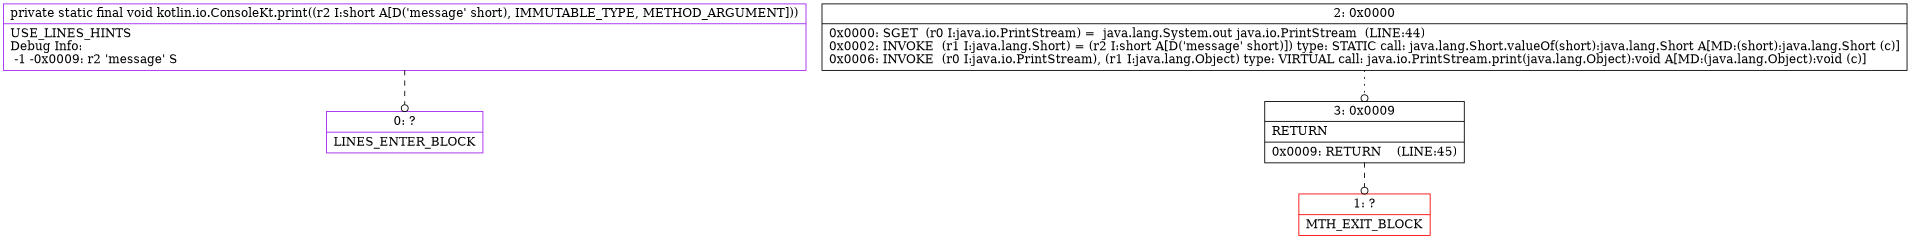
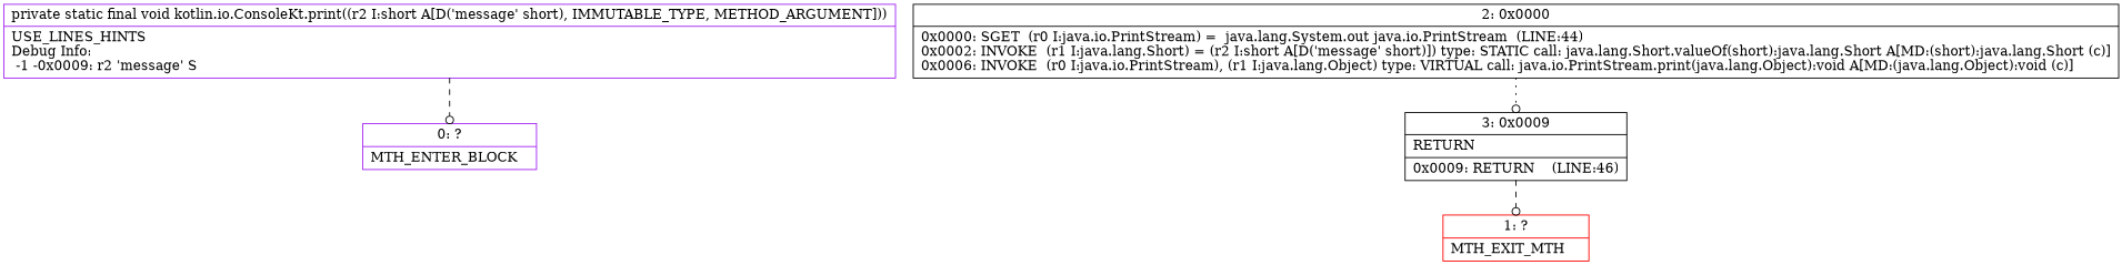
  digraph {
    node [color=purple shape=record]
    edge [arrowhead=odot style=dashed]
-   n1 [label="{0\:\ ?|LINES_ENTER_BLOCK\l}"]
+   n1 [label="{0\:\ ?|MTH_ENTER_BLOCK\l}"]
    n2 [color=black label="{2\:\ 0x0000|0x0000: SGET  (r0 I:java.io.PrintStream) =  java.lang.System.out java.io.PrintStream  (LINE:44)\l0x0002: INVOKE  (r1 I:java.lang.Short) = (r2 I:short A[D('message' short)]) type: STATIC call: java.lang.Short.valueOf(short):java.lang.Short A[MD:(short):java.lang.Short (c)]\l0x0006: INVOKE  (r0 I:java.io.PrintStream), (r1 I:java.lang.Object) type: VIRTUAL call: java.io.PrintStream.print(java.lang.Object):void A[MD:(java.lang.Object):void (c)]\l}"]
-   n3 [color=black label="{3\:\ 0x0009|RETURN\l|0x0009: RETURN    (LINE:45)\l}"]
-   n4 [color=red label="{1\:\ ?|MTH_EXIT_BLOCK\l}"]
+   n3 [color=black label="{3\:\ 0x0009|RETURN\l|0x0009: RETURN    (LINE:46)\l}"]
+   n4 [color=red label="{1\:\ ?|MTH_EXIT_MTH\l}"]
    n5 [label="{private static final void kotlin.io.ConsoleKt.print((r2 I:short A[D('message' short), IMMUTABLE_TYPE, METHOD_ARGUMENT]))  | USE_LINES_HINTS\lDebug Info:\l  \-1 \-0x0009: r2 'message' S\l}"]
    n2 -> n3 [style=dotted]
    n3 -> n4
    n5 -> n1
  }
